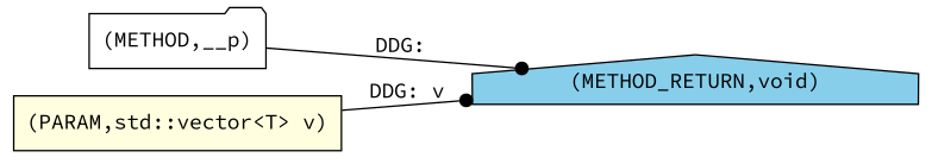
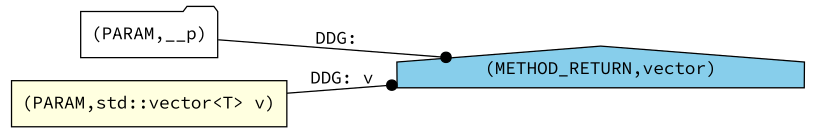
  digraph {
    fontname="Source Code Pro"
    rankdir=LR
    node [fontname="Source Code Pro" style=filled]
    edge [arrowhead=dot fontname="Source Code Pro"]
-   n1 [fillcolor=white label="(METHOD,__p)" shape=folder]
-   n2 [fillcolor=skyblue label="(METHOD_RETURN,void)" shape=house]
+   n1 [fillcolor=white label="(PARAM,__p)" shape=folder]
+   n2 [fillcolor=skyblue label="(METHOD_RETURN,vector)" shape=house]
    n3 [fillcolor=lightyellow label="(PARAM,std::vector<T> v)" shape=box]
    n1 -> n2 [label="DDG: "]
    n3 -> n2 [label="DDG: v"]
  }
